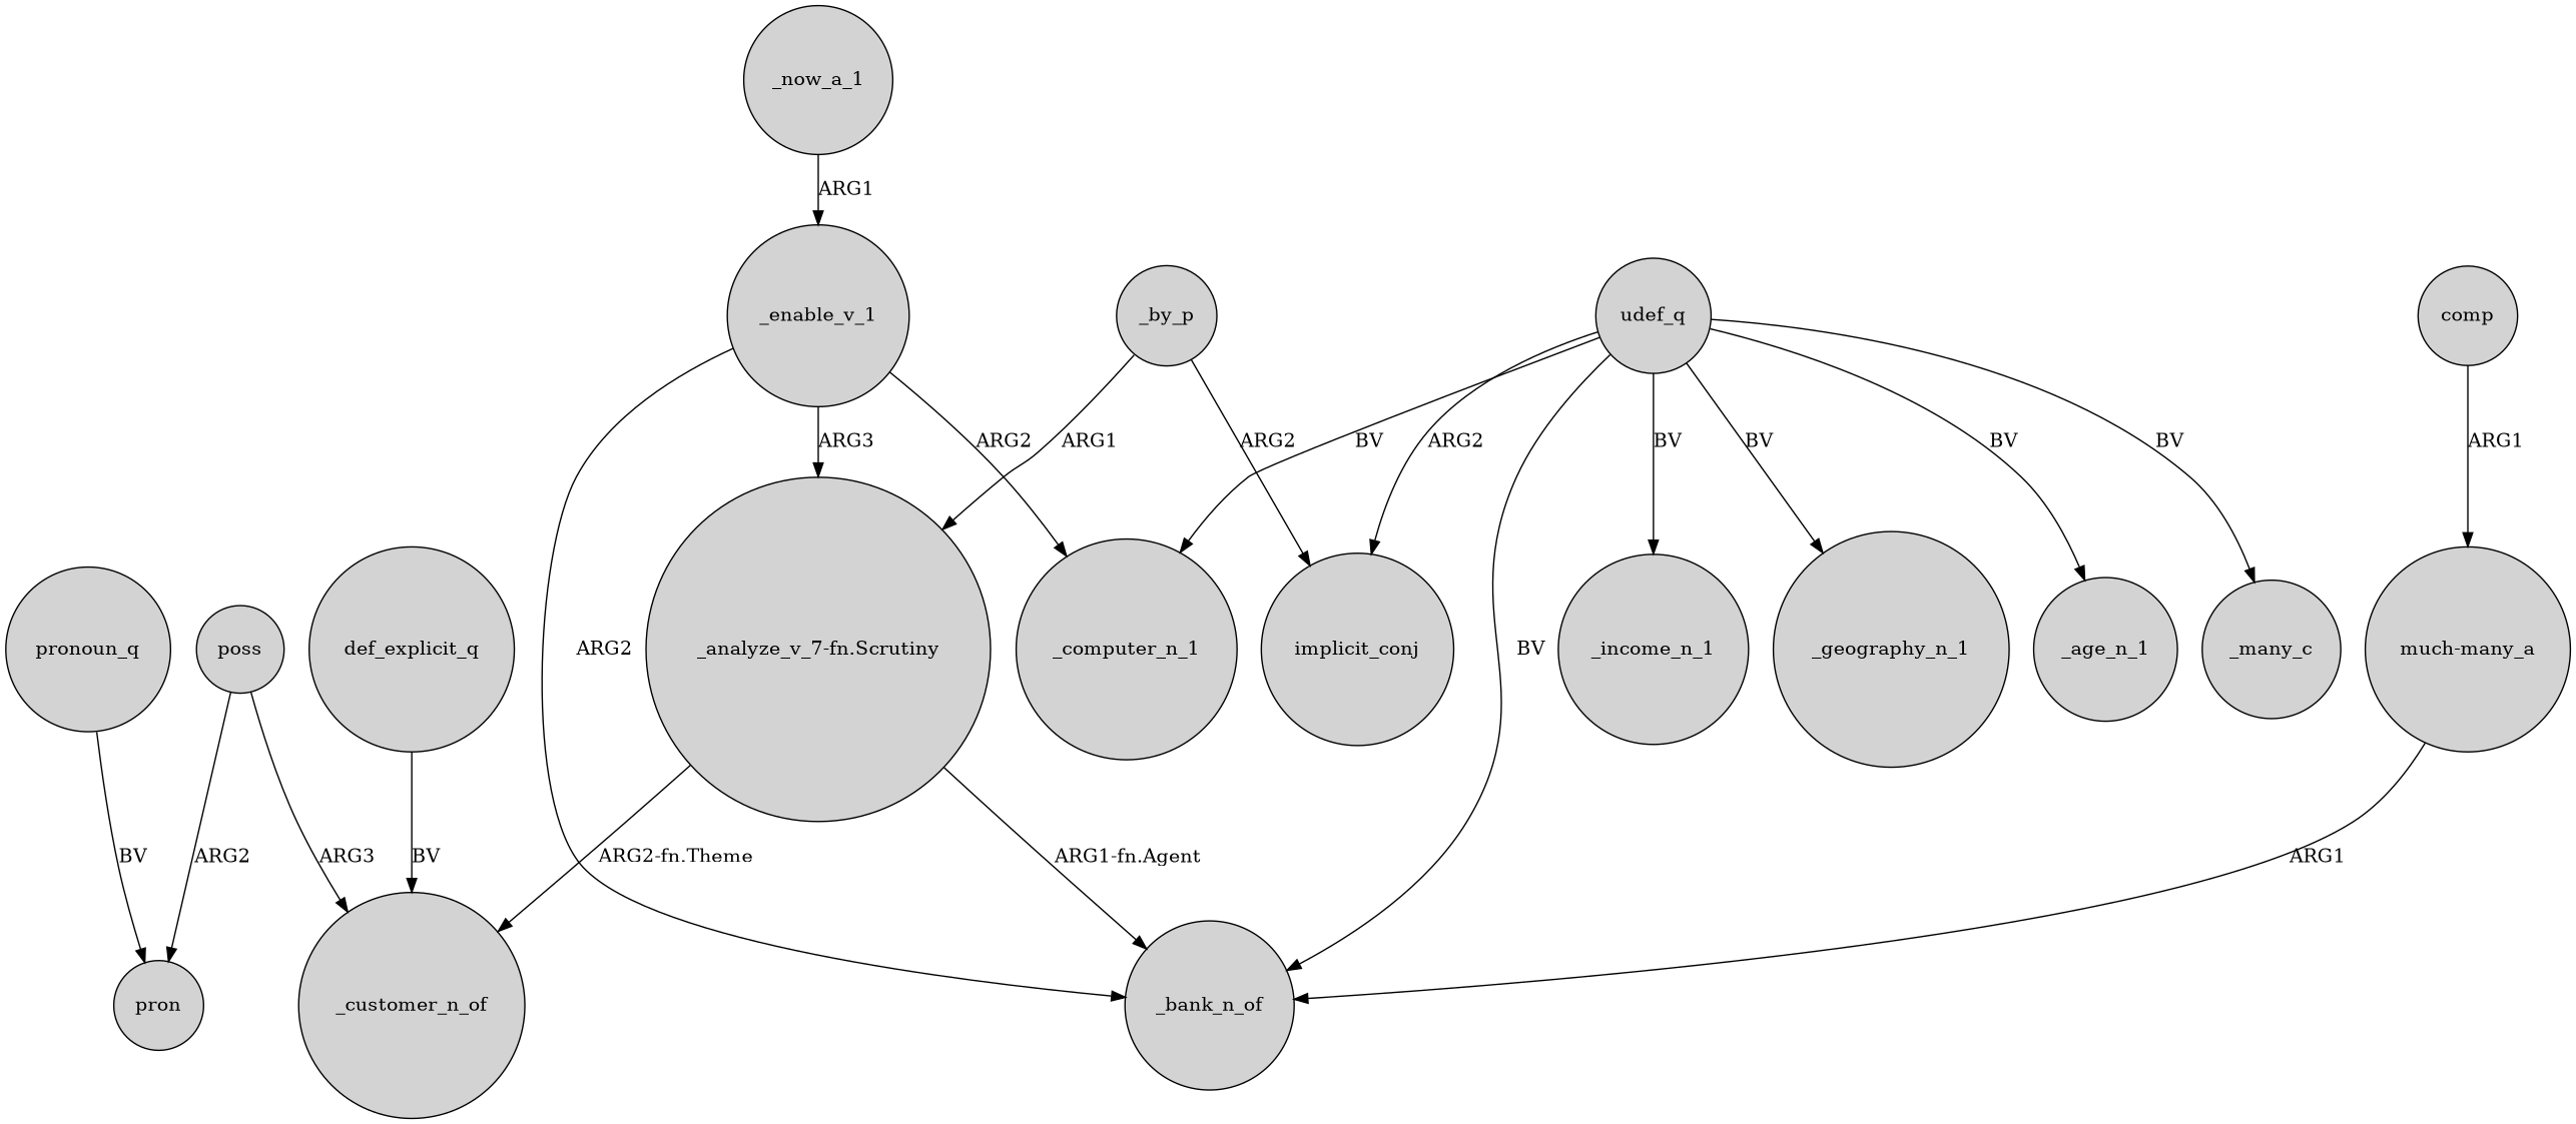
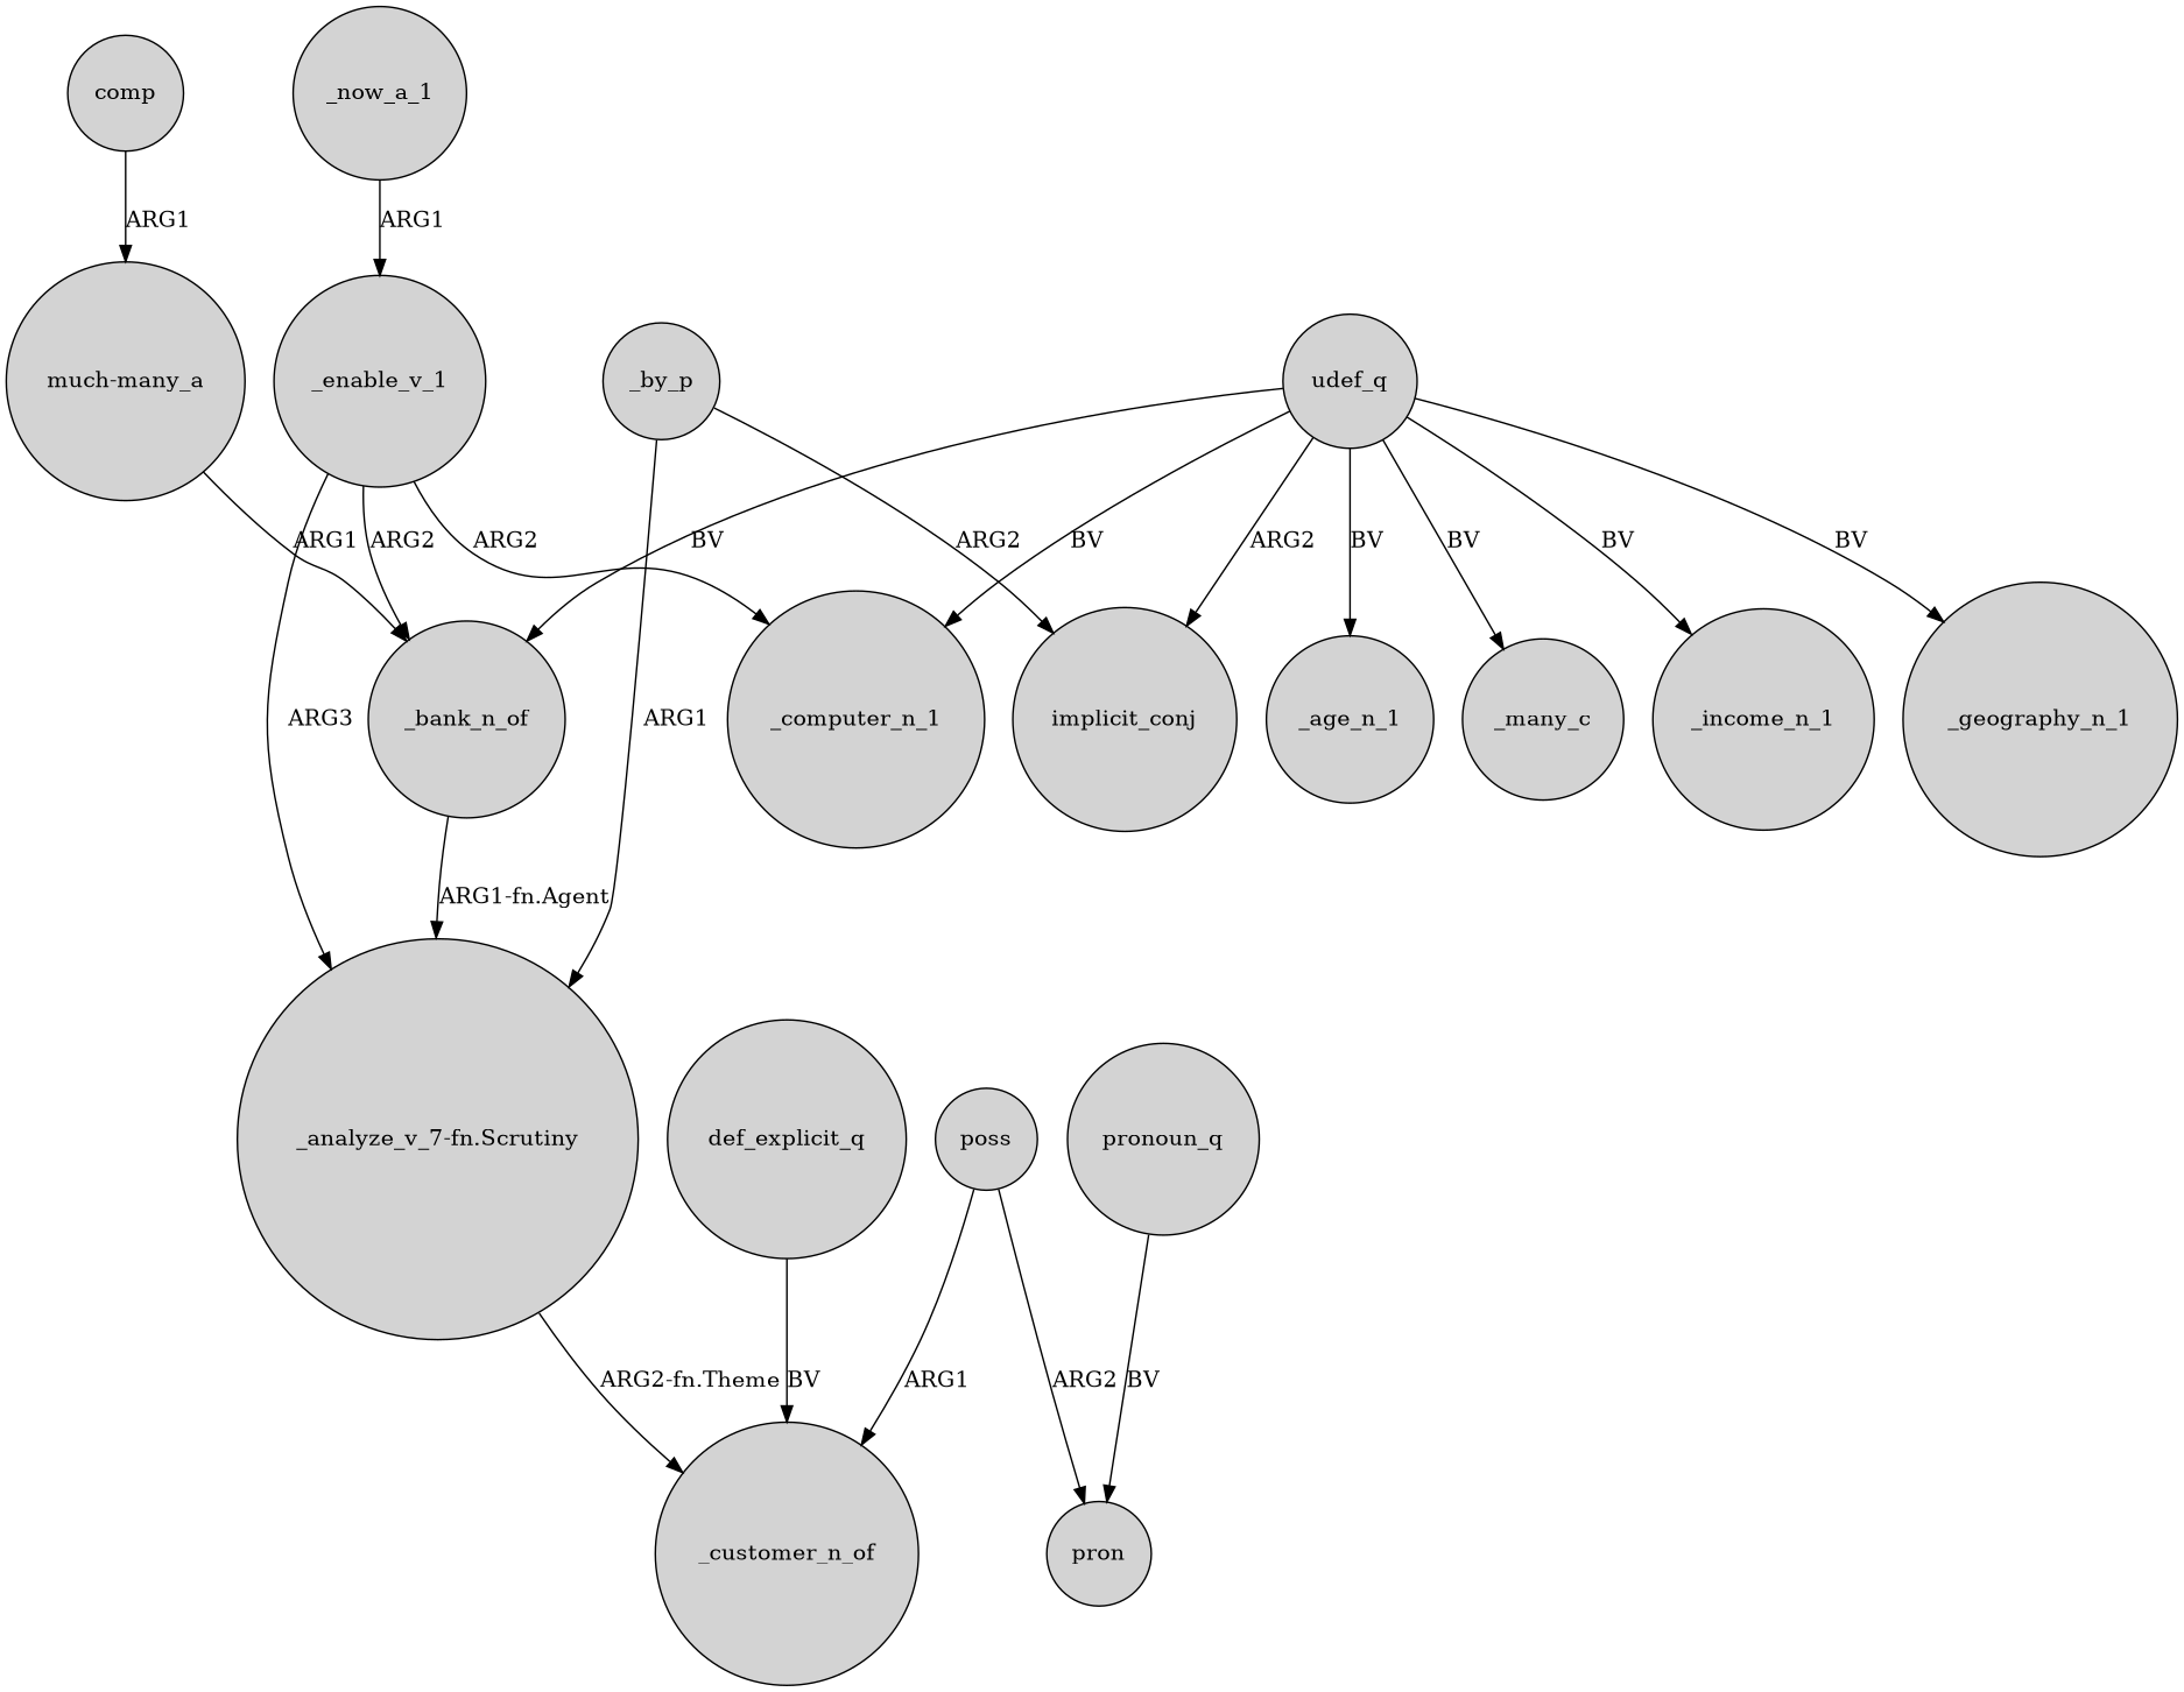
  digraph {
    node [shape=circle style=filled]
    n1 [label="_analyze_v_7-fn.Scrutiny"]
    _customer_n_of
    _bank_n_of
    poss
    pron
    _by_p
    implicit_conj
    def_explicit_q
    _enable_v_1
    _computer_n_1
    udef_q
    _geography_n_1
    _age_n_1
    n14 [label=_many_c]
    _income_n_1
    pronoun_q
    comp
    "much-many_a"
    _now_a_1
    n1 -> _customer_n_of [label="ARG2-fn.Theme"]
-   n1 -> _bank_n_of [label="ARG1-fn.Agent"]
-   poss -> _customer_n_of [label=ARG3]
+   _bank_n_of -> n1 [label="ARG1-fn.Agent"]
+   poss -> _customer_n_of [label=ARG1]
    poss -> pron [label=ARG2]
    _by_p -> n1 [label=ARG1]
    _by_p -> implicit_conj [label=ARG2]
    def_explicit_q -> _customer_n_of [label=BV]
    _enable_v_1 -> n1 [label=ARG3]
    _enable_v_1 -> _bank_n_of [label=ARG2]
    _enable_v_1 -> _computer_n_1 [label=ARG2]
    udef_q -> _bank_n_of [label=BV]
    udef_q -> implicit_conj [label=ARG2]
    udef_q -> _computer_n_1 [label=BV]
    udef_q -> _geography_n_1 [label=BV]
    udef_q -> _age_n_1 [label=BV]
    udef_q -> n14 [label=BV]
    udef_q -> _income_n_1 [label=BV]
    pronoun_q -> pron [label=BV]
    comp -> "much-many_a" [label=ARG1]
    "much-many_a" -> _bank_n_of [label=ARG1]
    _now_a_1 -> _enable_v_1 [label=ARG1]
  }
